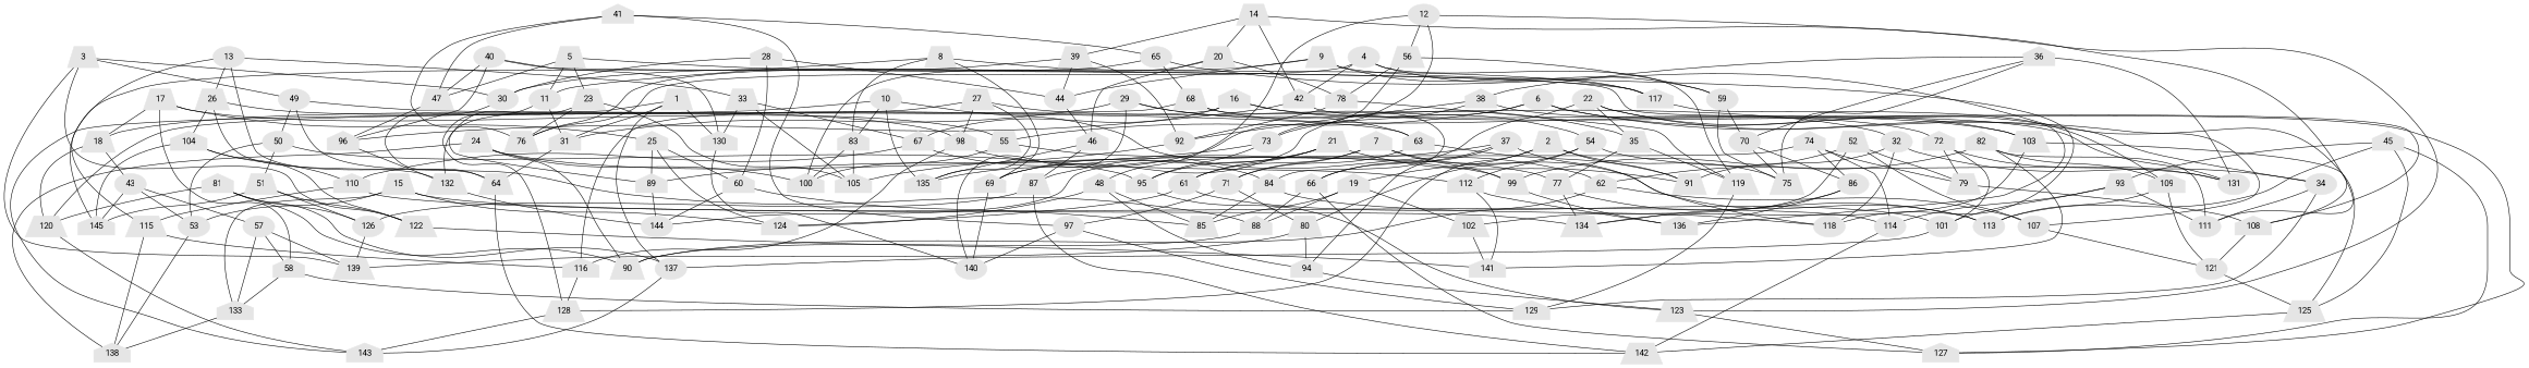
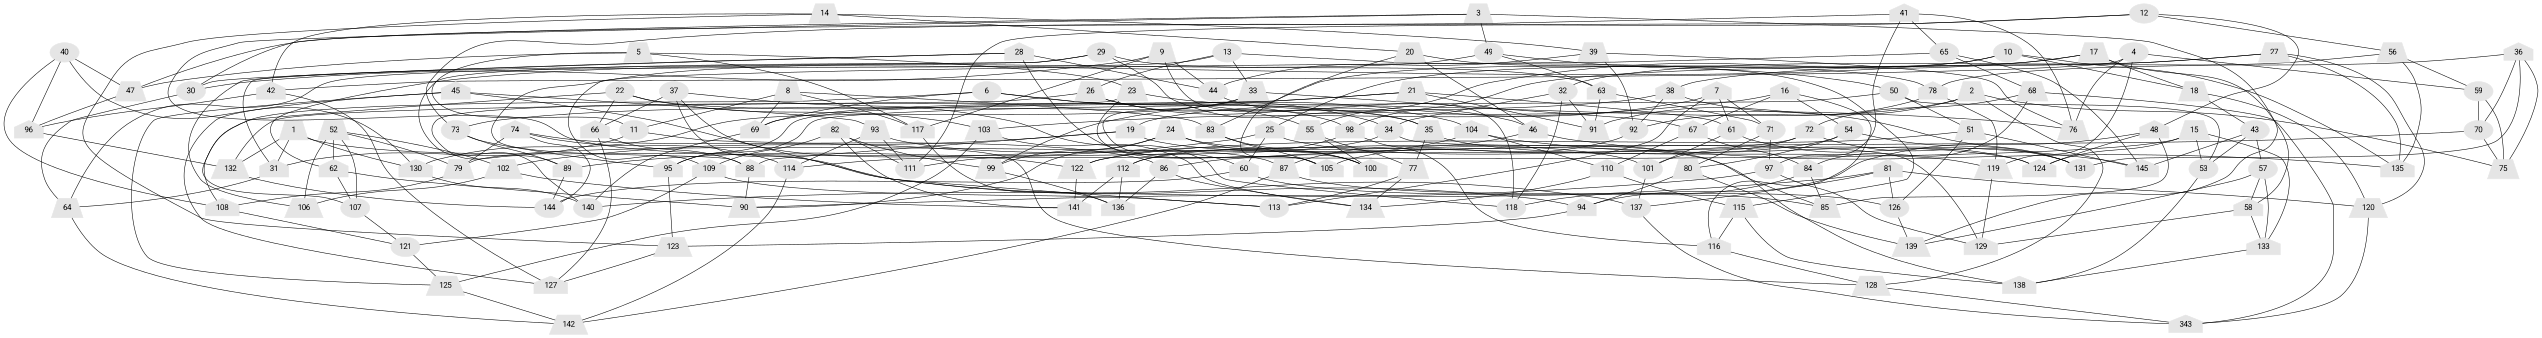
  graph {
    fontname=Roboto
    node [color=gray90 fontname=Roboto shape=house style=filled]
    edge [fontname=Roboto]
    1 [shape=trapezium]
    31
    130
    132 [shape=trapezium]
    137 [shape=ellipse]
    64 [shape=trapezium]
    140 [shape=ellipse]
    144 [shape=ellipse]
-   143
+   143 [label=343]
    2 [shape=trapezium]
    19
    75 [shape=trapezium]
    91 [shape=trapezium]
    128 [shape=trapezium]
    85 [shape=trapezium]
    88
    102 [shape=trapezium]
    3 [shape=trapezium]
    30 [shape=ellipse]
    49 [shape=ellipse]
    122 [shape=trapezium]
    139 [shape=trapezium]
    63
    50 [shape=ellipse]
    141
    4 [shape=ellipse]
    42
    59 [shape=ellipse]
    76 [shape=trapezium]
    119 [shape=trapezium]
    96
    127
    70 [shape=ellipse]
    129
    5 [shape=trapezium]
    11 [shape=ellipse]
    23 [shape=trapezium]
    47 [shape=trapezium]
    117
    89
    105
    136
    6 [shape=ellipse]
    34 [shape=ellipse]
    55 [shape=trapezium]
    69
    108
    111 [shape=ellipse]
    100
    77 [shape=trapezium]
    121 [shape=ellipse]
    61 [shape=ellipse]
    7
    71 [shape=ellipse]
    99 [shape=trapezium]
    113 [shape=ellipse]
    124
    101 [shape=ellipse]
    97 [shape=ellipse]
    80 [shape=trapezium]
    8 [shape=trapezium]
    83
    9 [shape=trapezium]
    44 [shape=ellipse]
    118 [shape=ellipse]
    46
    10 [shape=ellipse]
    18 [shape=trapezium]
    62
    135
    43 [shape=ellipse]
    120 [shape=trapezium]
    107 [shape=ellipse]
    90 [shape=trapezium]
    12 [shape=ellipse]
    48
    56 [shape=trapezium]
    73 [shape=ellipse]
    94
    78
    95
    13 [shape=ellipse]
    26 [shape=trapezium]
    33 [shape=trapezium]
    115 [shape=trapezium]
    98
    104
    67
    142 [shape=trapezium]
    116
    138
    14 [shape=trapezium]
    20 [shape=trapezium]
    39 [shape=trapezium]
    123 [shape=trapezium]
    92 [shape=ellipse]
    15 [shape=trapezium]
    53 [shape=ellipse]
    114 [shape=ellipse]
    133
    54 [shape=ellipse]
    16
    103 [shape=trapezium]
    131 [shape=ellipse]
    112
    84
    110
    125 [shape=trapezium]
    134 [shape=trapezium]
    17 [shape=trapezium]
    25
    58
    60
    57 [shape=ellipse]
    145
+   106 [shape=trapezium]
    87 [shape=trapezium]
    21 [shape=trapezium]
    22 [shape=ellipse]
    35 [shape=trapezium]
    66
    24 [shape=trapezium]
    27 [shape=trapezium]
    32 [shape=ellipse]
    28
    29 [shape=ellipse]
    36
    38
    86 [shape=ellipse]
    37 [shape=ellipse]
    126 [shape=ellipse]
    40 [shape=ellipse]
    41
    65 [shape=ellipse]
    68 [shape=trapezium]
    109
    45
    93 [shape=trapezium]
    51 [shape=trapezium]
    52 [shape=trapezium]
    79 [shape=trapezium]
    72
    74
    81
    82
    1 -- 31
    1 -- 130
    1 -- 132
    1 -- 137
    31 -- 64
    130 -- 140
    132 -- 144
    137 -- 143
    64 -- 142
    2 -- 19
    2 -- 75
    2 -- 91
    2 -- 128
    19 -- 85
    19 -- 88
    19 -- 102
    128 -- 143
    88 -- 90
    102 -- 141
+   102 -- 106
    3 -- 30
    3 -- 49
    3 -- 122
    3 -- 139
    30 -- 64
    49 -- 88
    49 -- 63
    49 -- 50
    122 -- 141
    63 -- 91
    63 -- 71
    50 -- 95
    50 -- 53
    50 -- 51
    4 -- 42
    4 -- 59
    4 -- 76
    4 -- 119
    42 -- 96
    42 -- 127
    59 -- 75
    59 -- 70
    119 -- 129
    96 -- 132
    70 -- 75
    70 -- 86
    5 -- 11
    5 -- 23
    5 -- 47
    5 -- 117
    11 -- 31
    11 -- 128
    23 -- 76
    23 -- 89
    23 -- 105
    47 -- 96
    117 -- 136
    89 -- 144
    6 -- 34
    6 -- 55
    6 -- 69
    6 -- 108
    34 -- 129
    34 -- 111
    55 -- 100
    55 -- 77
    69 -- 140
    108 -- 121
    77 -- 113
    77 -- 134
    121 -- 125
    61 -- 124
    61 -- 101
    7 -- 61
    7 -- 71
    7 -- 99
    7 -- 113
    71 -- 97
    71 -- 80
    99 -- 136
    101 -- 137
    97 -- 140
    97 -- 129
    80 -- 139
    80 -- 94
    8 -- 11
    8 -- 117
    8 -- 69
    8 -- 83
    83 -- 105
    83 -- 100
    9 -- 30
    9 -- 117
    9 -- 44
    9 -- 118
    44 -- 46
    46 -- 135
    46 -- 87
    10 -- 83
    10 -- 18
    10 -- 62
    10 -- 135
    18 -- 43
    18 -- 120
    62 -- 107
    62 -- 90
    43 -- 53
    43 -- 57
    43 -- 145
    120 -- 143
    107 -- 121
    12 -- 111
    12 -- 48
    12 -- 56
    12 -- 73
    48 -- 85
    48 -- 124
    48 -- 94
    56 -- 59
    56 -- 135
    56 -- 78
    73 -- 89
    73 -- 95
    94 -- 123
    78 -- 119
    78 -- 92
    95 -- 123
    13 -- 64
    13 -- 26
    13 -- 33
    13 -- 115
    26 -- 132
    26 -- 98
    26 -- 104
    33 -- 130
    33 -- 105
    33 -- 67
    115 -- 116
    115 -- 138
    98 -- 116
    98 -- 112
    104 -- 122
    104 -- 110
    104 -- 145
    67 -- 84
    67 -- 110
    116 -- 128
    14 -- 42
    14 -- 20
    14 -- 39
    14 -- 123
    20 -- 100
    20 -- 46
    20 -- 78
    39 -- 76
    39 -- 44
    39 -- 92
    123 -- 127
    92 -- 105
    15 -- 124
    15 -- 53
    15 -- 114
    15 -- 133
    53 -- 138
    114 -- 142
    133 -- 138
    54 -- 80
    54 -- 131
    54 -- 112
    16 -- 67
    16 -- 116
    16 -- 54
    16 -- 103
    103 -- 125
    103 -- 134
    112 -- 141
    112 -- 136
    84 -- 85
    84 -- 118
    110 -- 115
    110 -- 134
    125 -- 142
    17 -- 55
    17 -- 18
    17 -- 25
    17 -- 58
    25 -- 89
    25 -- 124
    25 -- 60
    58 -- 129
    58 -- 133
    60 -- 144
    60 -- 85
    57 -- 139
    57 -- 133
    57 -- 58
    87 -- 142
    87 -- 126
    21 -- 91
    21 -- 69
    21 -- 61
    21 -- 95
    22 -- 107
    22 -- 103
    22 -- 35
    22 -- 66
    35 -- 119
    35 -- 77
    66 -- 88
    66 -- 127
    24 -- 100
    24 -- 99
    24 -- 90
    24 -- 138
    27 -- 135
    27 -- 120
    27 -- 98
    27 -- 32
    32 -- 91
    32 -- 34
    32 -- 118
    28 -- 30
    28 -- 44
    28 -- 60
+   28 -- 106
    29 -- 31
    29 -- 140
    29 -- 63
    29 -- 35
    36 -- 75
    36 -- 70
    36 -- 131
    36 -- 38
    38 -- 73
    38 -- 92
    38 -- 131
    86 -- 136
    86 -- 134
    37 -- 118
    37 -- 94
    37 -- 87
    37 -- 66
    126 -- 139
    40 -- 130
    40 -- 96
    40 -- 47
    40 -- 108
    41 -- 76
    41 -- 47
    41 -- 97
    41 -- 65
    65 -- 145
    65 -- 68
    65 -- 109
    68 -- 143
    68 -- 84
    68 -- 72
    109 -- 121
    109 -- 113
    45 -- 127
    45 -- 113
    45 -- 125
    45 -- 93
    93 -- 111
    93 -- 101
    93 -- 114
    51 -- 122
    51 -- 145
    51 -- 126
    52 -- 102
    52 -- 62
    52 -- 107
+   52 -- 106
    52 -- 79
    79 -- 108
    72 -- 101
    72 -- 131
    72 -- 79
    74 -- 144
    74 -- 114
    74 -- 86
    74 -- 79
    81 -- 137
    81 -- 120
    81 -- 90
    81 -- 126
    82 -- 141
    82 -- 111
    82 -- 99
    82 -- 109
  }
